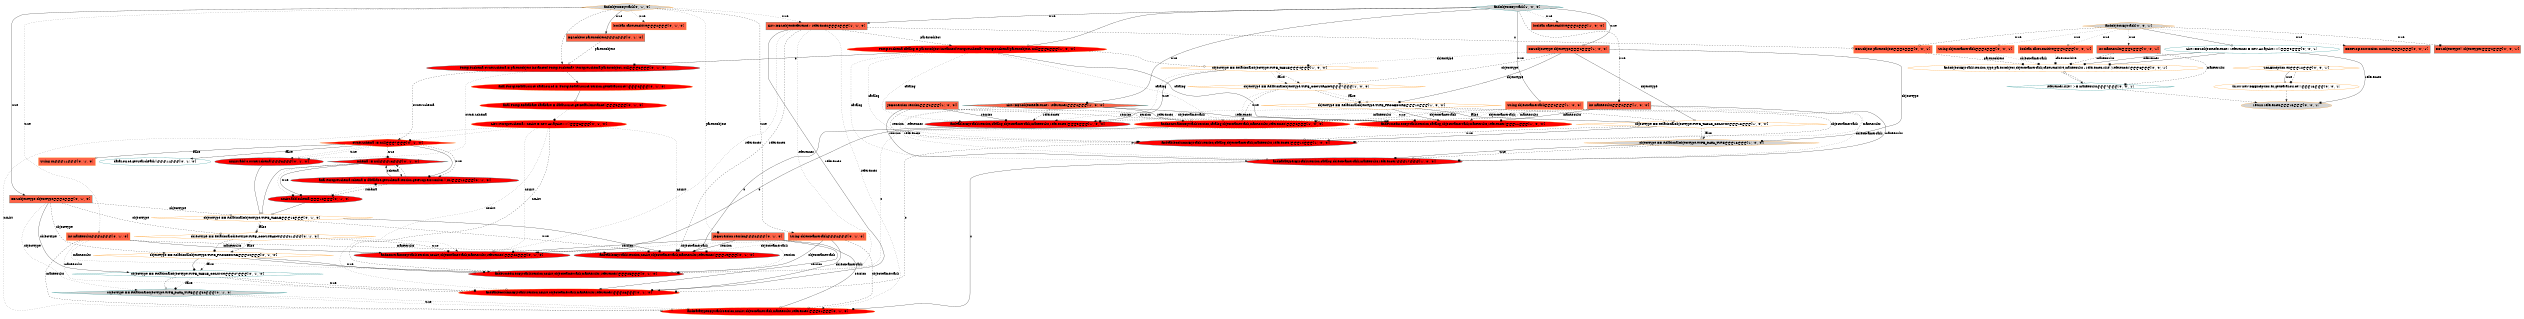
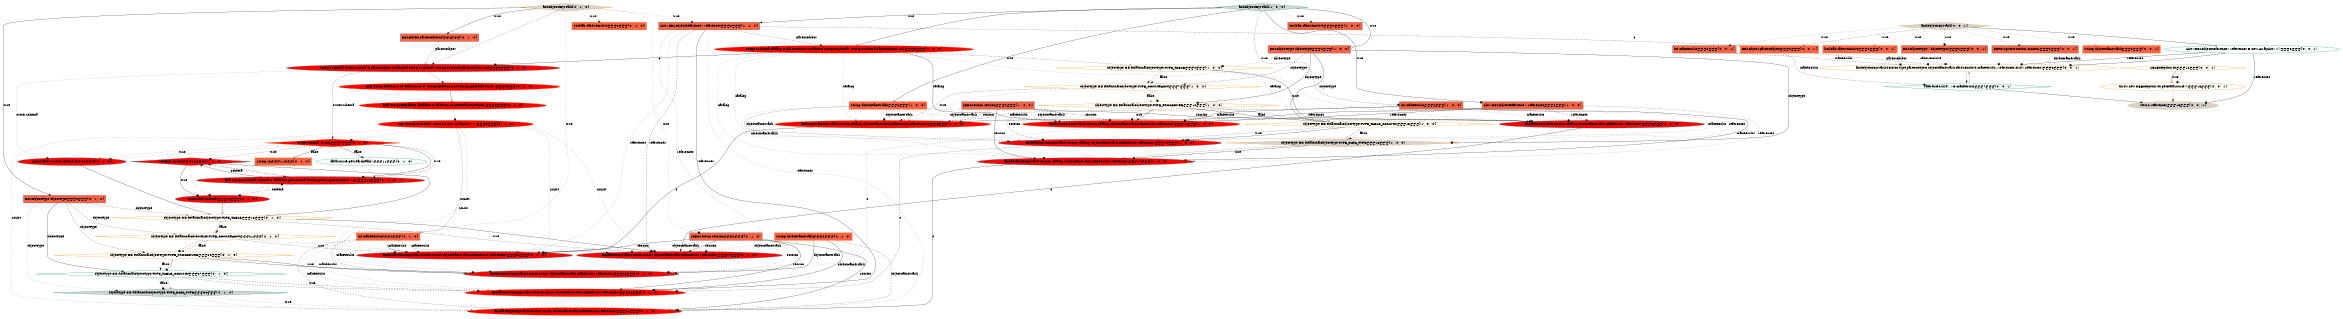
  digraph {
    node [color=darkorange fillcolor=red shape=ellipse style=filled]
    edge [arrowhead=normal style=dotted]
    n1 [label="findTableColumnsByMask(session,nsList,objectNameMask,maxResults,references)@@@28@@@['0', '1', '0']"]
    n2 [color=teal label="nsList.add(0,ownerSchema)@@@8@@@['0', '1', '0']"]
    n3 [fillcolor=white label="objectType == RelationalObjectType.TYPE_TABLE@@@18@@@['0', '1', '0']" shape=diamond]
    n4 [color=teal label="findTablesByMask(session,nsList,objectNameMask,maxResults,references)@@@19@@@['0', '1', '0']"]
    n5 [fillcolor=white label="objectType == RelationalObjectType.TYPE_CONSTRAINT@@@21@@@['0', '1', '0']" shape=diamond]
    n6 [label="final PostgreDataSource dataSource = (PostgreDataSource)session.getDataSource()@@@4@@@['0', '1', '0']"]
    n7 [label="final PostgreDatabase database = dataSource.getDefaultInstance()@@@5@@@['0', '1', '0']"]
    n8 [label="List<PostgreSchema> nsList = new ArrayList<>()@@@6@@@['0', '1', '0']"]
    n9 [color=teal fillcolor=tomato label="DBRProgressMonitor monitor@@@2@@@['0', '0', '1']" shape=box]
    n10 [fillcolor=lightgray label="findObjectsByMask['0', '1', '0']" shape=diamond]
    n11 [color=teal fillcolor=tomato label="DBSObject parentObject@@@2@@@['0', '1', '0']" shape=box]
    n12 [color=teal fillcolor=tomato label="List<DBSObjectReference> references@@@2@@@['1', '1', '0']" shape=box]
    n13 [color=teal label="PostgreSchema ownerSchema = parentObject instanceof PostgreSchema? (PostgreSchema)parentObject: null@@@3@@@['0', '1', '0']"]
    n14 [fillcolor=tomato label="int maxResults@@@2@@@['0', '1', '0']" shape=box]
    n15 [fillcolor=tomato label="boolean caseSensitive@@@2@@@['0', '1', '0']" shape=box]
    n16 [fillcolor=tomato label="String objectNameMask@@@2@@@['0', '1', '0']" shape=box]
    n17 [color=teal fillcolor=tomato label="JDBCSession session@@@2@@@['0', '1', '0']" shape=box]
    n18 [color=teal fillcolor=tomato label="DBSObjectType objectType@@@2@@@['0', '1', '0']" shape=box]
    n19 [label="PostgreSchema catalog = parentObject instanceof PostgreSchema? (PostgreSchema)parentObject: null@@@3@@@['1', '0', '0']"]
    n20 [color=teal label="findConstraintsByMask(session,nsList,objectNameMask,maxResults,references)@@@22@@@['0', '1', '0']"]
    n21 [label="findDataTypesByMask(session,nsList,objectNameMask,maxResults,references)@@@31@@@['0', '1', '0']"]
    n22 [fillcolor=tomato label="DBSObject parentObject@@@2@@@['0', '0', '1']" shape=box]
    n23 [color=teal label="findProceduresByMask(session,nsList,objectNameMask,maxResults,references)@@@25@@@['0', '1', '0']"]
    n24 [label="ownerSchema != null@@@7@@@['0', '1', '0']" shape=diamond]
    n25 [fillcolor=white label="objectType == RelationalObjectType.TYPE_PROCEDURE@@@24@@@['0', '1', '0']" shape=diamond]
    n26 [color=teal fillcolor=lightgray label="objectType == RelationalObjectType.TYPE_DATA_TYPE@@@30@@@['0', '1', '0']" shape=diamond]
    n27 [color=teal fillcolor=white label="objectType == RelationalObjectType.TYPE_TABLE_COLUMN@@@27@@@['0', '1', '0']" shape=diamond]
    n28 [label="findConstraintsByMask(session,catalog,objectNameMask,maxResults,references)@@@8@@@['1', '0', '0']"]
    n29 [fillcolor=white label="objectType == RelationalObjectType.TYPE_TABLE@@@4@@@['1', '0', '0']" shape=diamond]
    n30 [color=teal label="findDataTypesByMask(session,catalog,objectNameMask,maxResults,references)@@@17@@@['1', '0', '0']"]
    n31 [color=teal label="findTableColumnsByMask(session,catalog,objectNameMask,maxResults,references)@@@14@@@['1', '0', '0']"]
    n32 [label="findProceduresByMask(session,catalog,objectNameMask,maxResults,references)@@@11@@@['1', '0', '0']"]
    n33 [color=teal label="findTablesByMask(session,catalog,objectNameMask,maxResults,references)@@@5@@@['1', '0', '0']"]
    n34 [fillcolor=white label="objectType == RelationalObjectType.TYPE_CONSTRAINT@@@7@@@['1', '0', '0']" shape=diamond]
-   n35 [color=teal fillcolor=tomato label="List<DBSObjectReference> references@@@2@@@['1', '0', '0']" shape=diamond]
+   n35 [color=teal fillcolor=tomato label="List<DBSObjectReference> references@@@2@@@['1', '0', '0']" shape=box]
    n36 [color=teal fillcolor=tomato label="int maxResults@@@2@@@['1', '0', '0']" shape=box]
    n37 [color=teal fillcolor=white label="List<DBSObjectReference> references = new ArrayList<>()@@@3@@@['0', '0', '1']"]
    n38 [fillcolor=white label="findObjectsByMask(session,type,parentObject,objectNameMask,caseSensitive,maxResults - references.size(),references)@@@6@@@['0', '0', '1']"]
    n39 [fillcolor=lightgray label="return references@@@15@@@['0', '0', '1']"]
    n40 [color=teal fillcolor=white label="references.size() >= maxResults@@@7@@@['0', '0', '1']" shape=diamond]
    n41 [color=teal fillcolor=lightgray label="findObjectsByMask['1', '0', '0']" shape=diamond]
    n42 [color=teal fillcolor=tomato label="boolean caseSensitive@@@2@@@['1', '0', '0']" shape=box]
    n43 [color=teal fillcolor=tomato label="DBSObjectType objectType@@@2@@@['1', '0', '0']" shape=box]
    n44 [fillcolor=tomato label="String objectNameMask@@@2@@@['1', '0', '0']" shape=box]
    n45 [fillcolor=white label="objectType == RelationalObjectType.TYPE_PROCEDURE@@@10@@@['1', '0', '0']" shape=diamond]
    n46 [fillcolor=lightgray label="objectType == RelationalObjectType.TYPE_DATA_TYPE@@@16@@@['1', '0', '0']" shape=diamond]
    n47 [fillcolor=white label="objectType == RelationalObjectType.TYPE_TABLE_COLUMN@@@13@@@['1', '0', '0']" shape=diamond]
    n48 [color=teal fillcolor=tomato label="JDBCSession session@@@2@@@['1', '0', '0']" shape=box]
    n49 [fillcolor=white label="SQLException ex@@@12@@@['0', '0', '1']" shape=diamond]
    n50 [fillcolor=white label="throw new DBException(ex,getDataSource())@@@13@@@['0', '0', '1']"]
    n51 [fillcolor=tomato label="boolean caseSensitive@@@2@@@['0', '0', '1']" shape=box]
    n52 [fillcolor=tomato label="String objectNameMask@@@2@@@['0', '0', '1']" shape=box]
    n53 [color=teal label="schema != null@@@13@@@['0', '1', '0']" shape=diamond]
    n54 [color=teal label="final PostgreSchema schema = database.getSchema(session.getProgressMonitor(),sn)@@@12@@@['0', '1', '0']"]
    n55 [color=teal fillcolor=white label="dataSource.getSearchPath()@@@11@@@['0', '1', '0']"]
    n56 [fillcolor=tomato label="String sn@@@11@@@['0', '1', '0']" shape=box]
    n57 [color=teal label="nsList.add(schema)@@@14@@@['0', '1', '0']"]
    n58 [color=teal fillcolor=tomato label="DBSObjectType(( objectTypes@@@2@@@['0', '0', '1']" shape=box]
    n59 [fillcolor=lightgray label="findObjectsByMask['0', '0', '1']" shape=diamond]
    n60 [color=teal fillcolor=tomato label="int maxResults@@@2@@@['0', '0', '1']" shape=box]
    n2 -> n3 [arrowhead=odot style=solid]
    n3 -> n4 [arrowhead=box style=solid]
    n3 -> n4 [arrowhead=box label=true style=dashed]
    n3 -> n5 [arrowhead=odot]
    n3 -> n5 [label=false style=dashed]
    n5 -> n20
    n5 -> n20 [arrowhead=box label=true style=dashed]
    n5 -> n25 [label=false style=dashed]
    n5 -> n25 [arrowhead=box style=dashed]
    n6 -> n7 [arrowhead=odot style=solid]
    n7 -> n8 [arrowhead=box]
    n8 -> n1 [arrowhead=odot label=nsList]
    n8 -> n4 [arrowhead=box label=nsList]
    n8 -> n20 [arrowhead=odot label=nsList]
    n8 -> n21 [arrowhead=odot label=nsList]
    n8 -> n23 [arrowhead=odot label=nsList style=dashed]
    n8 -> n24 [arrowhead=box]
    n10 -> n11 [label=true style=solid]
    n10 -> n12 [label=true]
    n10 -> n13 [style=dashed]
    n10 -> n14 [arrowhead=odot label=true]
    n10 -> n15 [label=true]
-   n10 -> n16 [label=true style=dashed]
-   n10 -> n17 [arrowhead=box label=parentObject]
+   n10 -> n17 [arrowhead=box label=true]
    n10 -> n18 [label=true style=solid]
    n11 -> n13 [arrowhead=odot label=parentObject style=dashed]
    n12 -> n1 [arrowhead=box label=references style=solid]
    n12 -> n4 [arrowhead=box label=references style=dashed]
    n12 -> n19 [label=parentObject style=dashed]
    n12 -> n20 [arrowhead=odot label=references]
    n12 -> n21 [label=references]
    n12 -> n22 [arrowhead=odot label=0 style=dashed]
    n12 -> n23 [arrowhead=odot label=references]
    n13 -> n2 [label=ownerSchema]
    n13 -> n6 [style=dashed]
    n13 -> n24 [label=ownerSchema style=dashed]
    n14 -> n1 [arrowhead=odot label=maxResults]
    n14 -> n4 [label=maxResults style=dashed]
    n14 -> n20 [label=maxResults style=solid]
    n14 -> n21 [arrowhead=odot label=maxResults style=dashed]
    n14 -> n23 [label=maxResults]
    n16 -> n1 [label=objectNameMask style=solid]
    n16 -> n4 [arrowhead=box label=objectNameMask]
    n16 -> n20 [label=objectNameMask]
    n16 -> n21 [arrowhead=odot label=objectNameMask style=dashed]
    n16 -> n23 [arrowhead=odot label=objectNameMask style=solid]
    n17 -> n1 [label=session style=solid]
    n17 -> n4 [label=session style=solid]
    n17 -> n20 [arrowhead=box label=session style=solid]
    n17 -> n21 [arrowhead=odot label=session style=solid]
    n17 -> n23 [label=session]
    n18 -> n3 [arrowhead=odot label=objectType style=dashed]
    n18 -> n5 [arrowhead=odot label=objectType style=dashed]
    n18 -> n25 [label=objectType style=dashed]
    n18 -> n26 [label=objectType]
    n18 -> n27 [label=objectType style=solid]
    n19 -> n13 [arrowhead=box label=0 style=solid]
    n19 -> n28 [arrowhead=odot label=catalog]
    n19 -> n29 [arrowhead=odot style=dashed]
    n19 -> n30 [label=catalog]
    n19 -> n31 [label=catalog]
    n19 -> n32 [label=catalog style=solid]
    n19 -> n33 [label=catalog]
    n22 -> n38 [arrowhead=box label=parentObject style=dashed]
    n24 -> n2
    n24 -> n2 [arrowhead=odot label=true]
    n24 -> n53 [arrowhead=box label=true style=dashed]
    n24 -> n54 [arrowhead=box style=solid]
    n24 -> n54 [label=true style=dashed]
    n24 -> n55 [label=false style=solid]
    n24 -> n56 [arrowhead=odot label=false style=solid]
    n25 -> n23 [arrowhead=box style=solid]
    n25 -> n23 [arrowhead=odot label=true style=solid]
    n25 -> n27 [arrowhead=box style=solid]
    n25 -> n27 [label=false]
    n26 -> n21 [arrowhead=odot]
    n26 -> n21 [arrowhead=odot label=true]
    n27 -> n1 [arrowhead=odot style=dashed]
    n27 -> n1 [arrowhead=box label=true style=dashed]
    n27 -> n26 [arrowhead=odot style=dashed]
    n27 -> n26 [arrowhead=box label=false]
    n28 -> n20 [label=0 style=solid]
    n29 -> n33 [label=true style=solid]
    n29 -> n33
    n29 -> n34 [style=dashed]
    n29 -> n34 [label=false]
    n30 -> n21 [arrowhead=box label=0 style=solid]
    n31 -> n1 [arrowhead=box label=0 style=dashed]
    n32 -> n23 [arrowhead=box label=0]
    n33 -> n4 [label=0 style=solid]
    n34 -> n28 [label=true style=dashed]
    n34 -> n28 [arrowhead=odot]
    n34 -> n45 [arrowhead=odot label=false]
    n34 -> n45 [arrowhead=box style=dashed]
    n35 -> n28 [label=references style=solid]
    n35 -> n30 [arrowhead=odot label=references]
    n35 -> n31 [label=references]
    n35 -> n32 [arrowhead=odot label=references style=solid]
    n35 -> n33 [label=references style=dashed]
    n36 -> n28 [arrowhead=odot label=maxResults style=dashed]
    n36 -> n30 [label=maxResults style=solid]
    n36 -> n31 [arrowhead=box label=maxResults]
    n36 -> n32 [arrowhead=box label=maxResults style=solid]
    n36 -> n33 [arrowhead=box label=maxResults]
    n37 -> n38 [arrowhead=box style=solid]
    n37 -> n38 [arrowhead=box label=references style=solid]
    n37 -> n39 [arrowhead=box label=references style=solid]
    n38 -> n40 [style=dashed]
    n40 -> n38 [arrowhead=odot style=dashed]
-   n40 -> n39 [style=dashed]
+   n40 -> n39 [style=solid]
    n41 -> n12 [label=true style=solid]
    n41 -> n19 [arrowhead=odot style=solid]
    n41 -> n35 [arrowhead=box label=true style=solid]
    n41 -> n36 [arrowhead=box label=true style=dashed]
    n41 -> n42 [label=true]
    n41 -> n43 [arrowhead=odot label=true style=solid]
    n41 -> n44 [arrowhead=odot label=true style=solid]
    n43 -> n29 [arrowhead=box label=objectType]
    n43 -> n34 [label=objectType style=dashed]
    n43 -> n45 [arrowhead=box label=objectType style=solid]
    n43 -> n46 [arrowhead=box label=objectType style=solid]
    n43 -> n47 [arrowhead=odot label=objectType style=solid]
    n44 -> n28 [arrowhead=box label=objectNameMask style=dashed]
    n44 -> n30 [arrowhead=box label=objectNameMask]
    n44 -> n31 [arrowhead=odot label=objectNameMask style=dashed]
    n44 -> n32 [label=objectNameMask]
    n44 -> n33 [arrowhead=odot label=objectNameMask]
    n45 -> n32 [style=solid]
    n45 -> n32 [arrowhead=box label=true]
    n45 -> n47 [arrowhead=odot style=dashed]
    n45 -> n47 [arrowhead=odot label=false style=solid]
    n46 -> n30 [arrowhead=odot style=dashed]
    n46 -> n30 [arrowhead=box label=true style=solid]
    n47 -> n31 [arrowhead=odot label=true style=dashed]
    n47 -> n31 [style=solid]
    n47 -> n46 [arrowhead=odot style=dashed]
    n47 -> n46 [label=false]
    n48 -> n28 [arrowhead=odot label=session style=dashed]
    n48 -> n30 [arrowhead=odot label=session style=solid]
    n48 -> n31 [arrowhead=box label=session style=dashed]
    n48 -> n32 [arrowhead=box label=session style=dashed]
    n48 -> n33 [arrowhead=box label=session style=solid]
    n49 -> n50 [arrowhead=box style=dashed]
    n49 -> n50 [arrowhead=odot label=true style=solid]
    n50 -> n39 [style=dashed]
    n51 -> n38 [arrowhead=box label=caseSensitive]
    n52 -> n38 [arrowhead=box label=objectNameMask]
    n53 -> n3 [arrowhead=odot style=solid]
    n53 -> n54
    n53 -> n57 [arrowhead=box label=true style=solid]
    n53 -> n57 [arrowhead=box]
    n54 -> n53 [style=dashed]
    n54 -> n53 [label=schema style=solid]
    n54 -> n57 [arrowhead=box label=schema style=dashed]
    n57 -> n3 [arrowhead=odot style=solid]
    n57 -> n54 [arrowhead=box]
    n59 -> n9 [label=true]
    n59 -> n22 [arrowhead=odot label=true style=dashed]
    n59 -> n37 [arrowhead=odot style=solid]
    n59 -> n51 [arrowhead=odot label=true]
    n59 -> n52 [arrowhead=odot label=true]
    n59 -> n58 [arrowhead=box label=true style=dashed]
    n59 -> n60 [label=true]
    n60 -> n38 [arrowhead=box label=maxResults style=dashed]
    n60 -> n40 [arrowhead=box label=maxResults style=dashed]
  }
